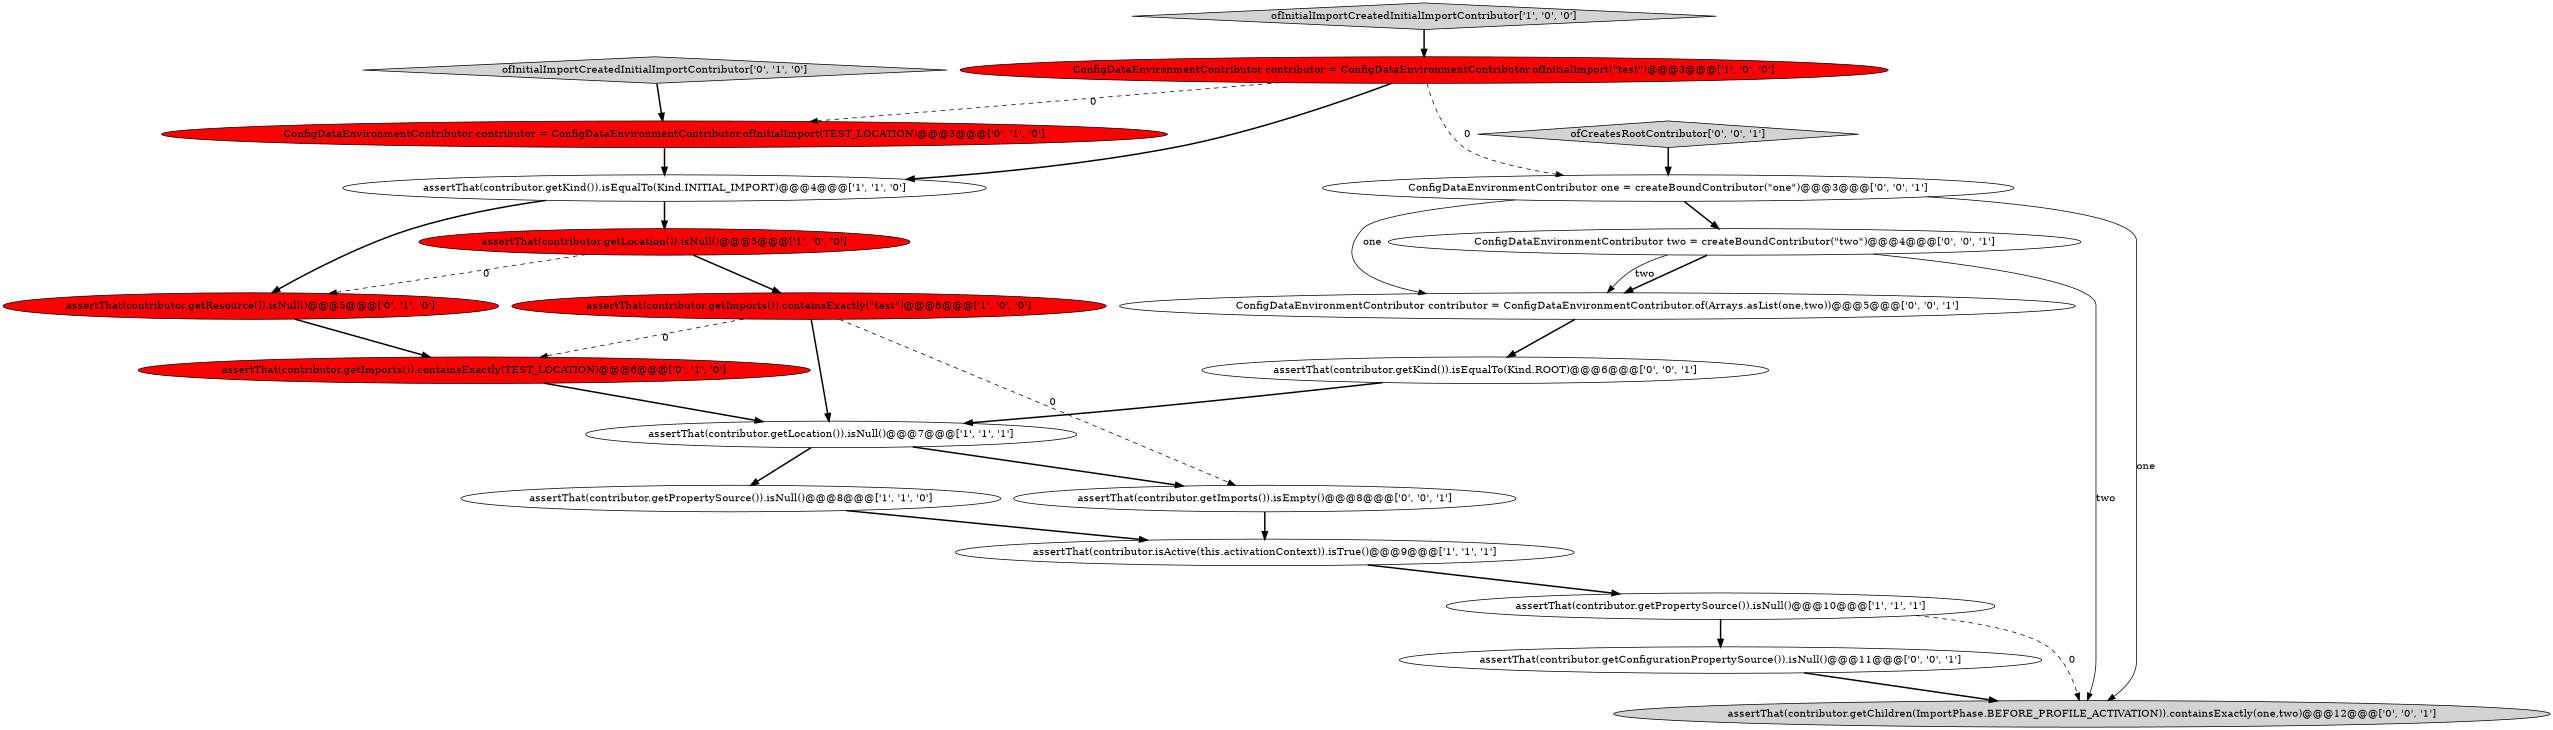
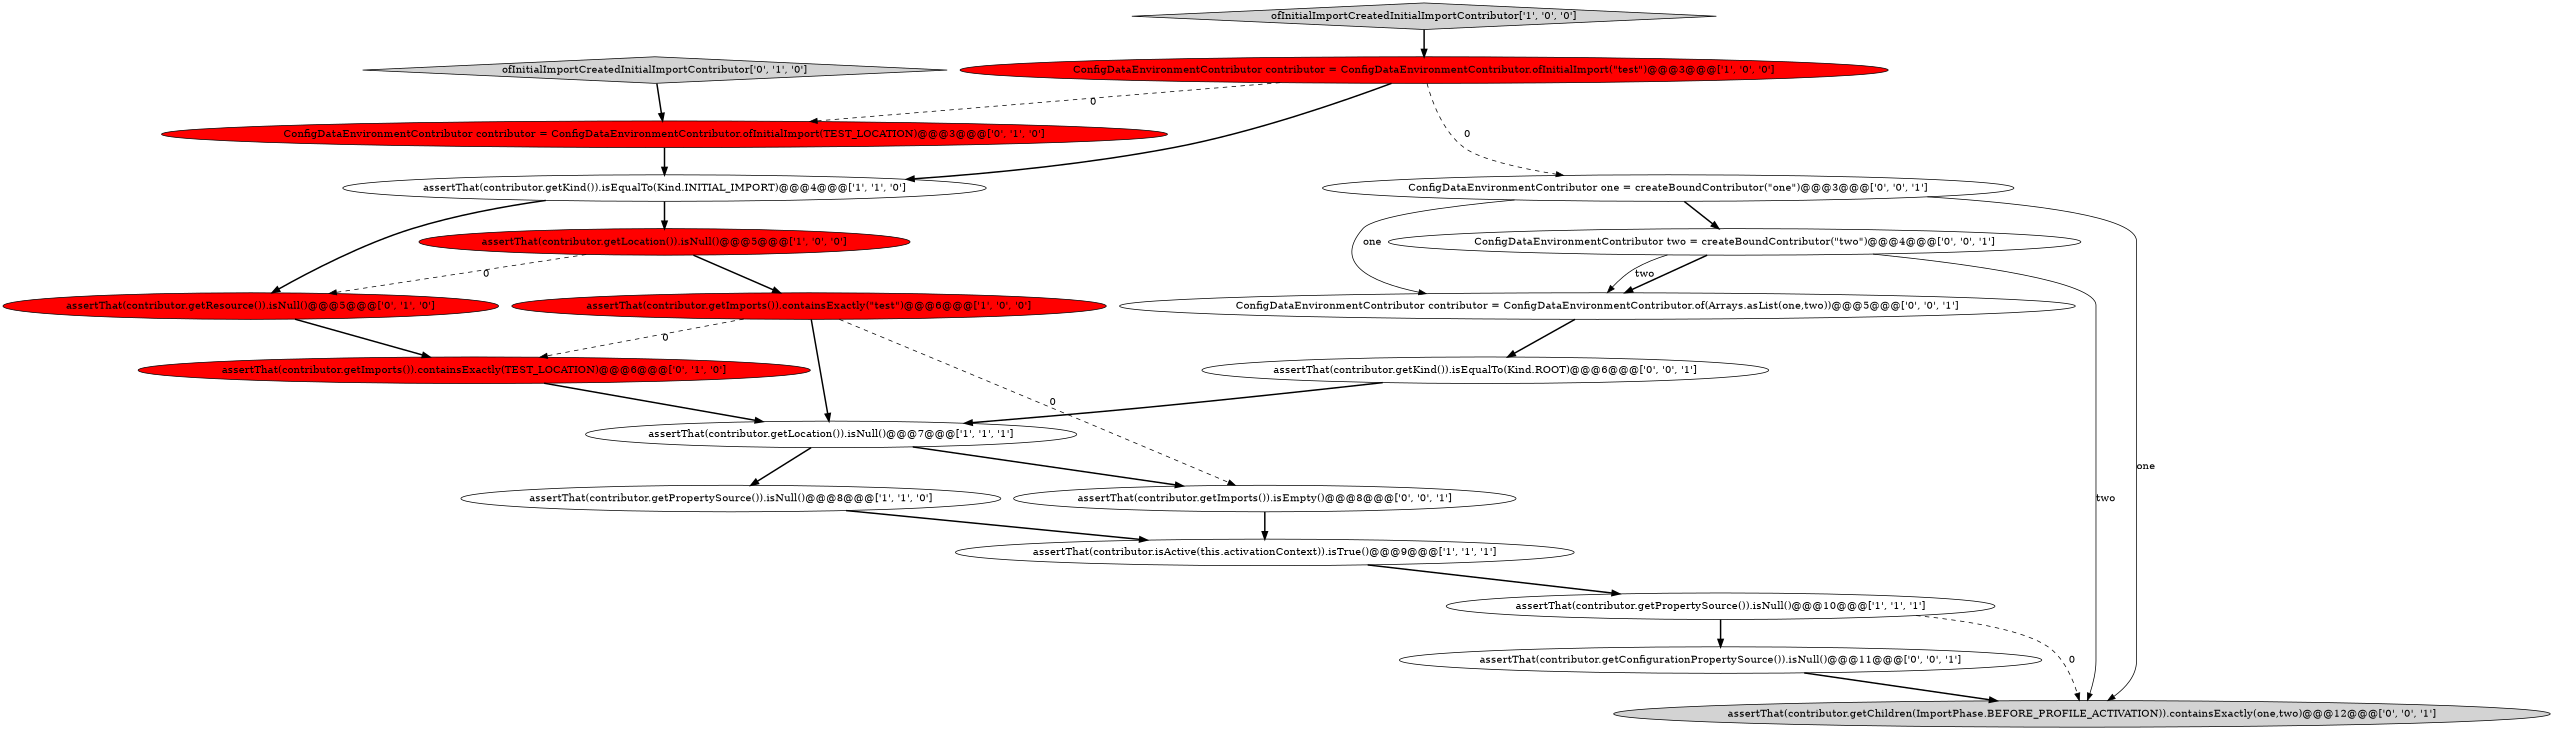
  digraph {
    node [fillcolor=white shape=ellipse style=filled]
    edge [style=bold]
    n1 [label="assertThat(contributor.getConfigurationPropertySource()).isNull()@@@11@@@['0', '0', '1']"]
    n2 [fillcolor=lightgray label="assertThat(contributor.getChildren(ImportPhase.BEFORE_PROFILE_ACTIVATION)).containsExactly(one,two)@@@12@@@['0', '0', '1']"]
    n3 [label="ConfigDataEnvironmentContributor one = createBoundContributor(\"one\")@@@3@@@['0', '0', '1']"]
    n4 [label="ConfigDataEnvironmentContributor two = createBoundContributor(\"two\")@@@4@@@['0', '0', '1']"]
    n5 [label="ConfigDataEnvironmentContributor contributor = ConfigDataEnvironmentContributor.of(Arrays.asList(one,two))@@@5@@@['0', '0', '1']"]
    n6 [label="assertThat(contributor.getKind()).isEqualTo(Kind.INITIAL_IMPORT)@@@4@@@['1', '1', '0']"]
    n7 [fillcolor=red label="assertThat(contributor.getLocation()).isNull()@@@5@@@['1', '0', '0']"]
    n8 [fillcolor=red label="assertThat(contributor.getResource()).isNull()@@@5@@@['0', '1', '0']"]
    n9 [label="assertThat(contributor.getLocation()).isNull()@@@7@@@['1', '1', '1']"]
    n10 [label="assertThat(contributor.getPropertySource()).isNull()@@@8@@@['1', '1', '0']"]
    n11 [label="assertThat(contributor.getImports()).isEmpty()@@@8@@@['0', '0', '1']"]
    n12 [label="assertThat(contributor.getPropertySource()).isNull()@@@10@@@['1', '1', '1']"]
    n13 [label="assertThat(contributor.isActive(this.activationContext)).isTrue()@@@9@@@['1', '1', '1']"]
    n14 [fillcolor=red label="ConfigDataEnvironmentContributor contributor = ConfigDataEnvironmentContributor.ofInitialImport(TEST_LOCATION)@@@3@@@['0', '1', '0']"]
    n15 [fillcolor=red label="assertThat(contributor.getImports()).containsExactly(\"test\")@@@6@@@['1', '0', '0']"]
    n16 [fillcolor=red label="assertThat(contributor.getImports()).containsExactly(TEST_LOCATION)@@@6@@@['0', '1', '0']"]
    n17 [fillcolor=red label="ConfigDataEnvironmentContributor contributor = ConfigDataEnvironmentContributor.ofInitialImport(\"test\")@@@3@@@['1', '0', '0']"]
    n18 [fillcolor=lightgray label="ofInitialImportCreatedInitialImportContributor['0', '1', '0']" shape=diamond]
    n19 [label="assertThat(contributor.getKind()).isEqualTo(Kind.ROOT)@@@6@@@['0', '0', '1']"]
-   n20 [fillcolor=lightgray label="ofCreatesRootContributor['0', '0', '1']" shape=diamond]
    n21 [fillcolor=lightgray label="ofInitialImportCreatedInitialImportContributor['1', '0', '0']" shape=diamond]
    n1 -> n2
    n3 -> n2 [label=one style=solid]
    n3 -> n4
    n3 -> n5 [label=one style=solid]
    n4 -> n2 [label=two style=solid]
    n4 -> n5
    n4 -> n5 [label=two style=solid]
    n5 -> n19
    n6 -> n7
    n6 -> n8
    n7 -> n8 [label=0 style=dashed]
    n7 -> n15
    n8 -> n16
    n9 -> n10
    n9 -> n11
    n10 -> n13
    n11 -> n13
    n12 -> n1
    n12 -> n2 [label=0 style=dashed]
    n13 -> n12
    n14 -> n6
    n15 -> n9
    n15 -> n11 [label=0 style=dashed]
    n15 -> n16 [label=0 style=dashed]
    n16 -> n9
    n17 -> n3 [label=0 style=dashed]
    n17 -> n6
    n17 -> n14 [label=0 style=dashed]
    n18 -> n14
    n19 -> n9
-   n20 -> n3
    n21 -> n17
  }
